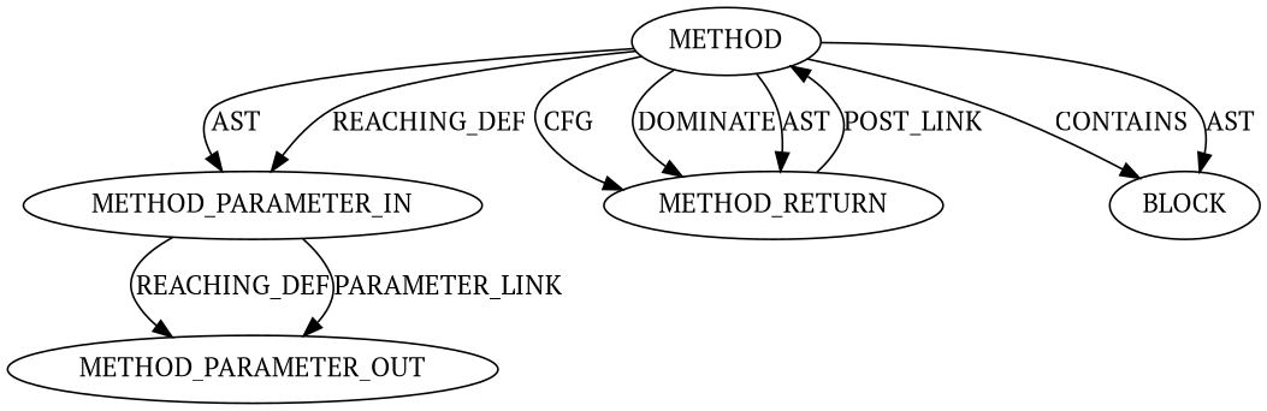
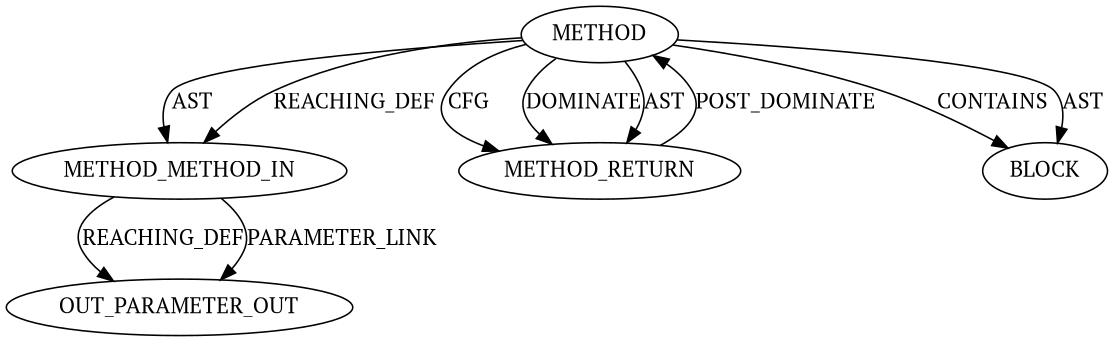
  digraph {
    fontname="PT Serif"
    node [CODE="<empty>" ORDER=1 fontname="PT Serif" EVALUATION_STRATEGY=BY_VALUE TYPE_FULL_NAME=ANY]
    edge [fontname="PT Serif"]
    n1 [AST_PARENT_FULL_NAME="<global>" AST_PARENT_TYPE=NAMESPACE_BLOCK FILENAME="<empty>" FULL_NAME=TCP_SKB_CB IS_EXTERNAL=true NAME=TCP_SKB_CB ORDER=0 label=METHOD EVALUATION_STRATEGY="" TYPE_FULL_NAME=""]
-   n2 [CODE=p1 INDEX=1 IS_VARIADIC=false NAME=p1 label=METHOD_PARAMETER_IN]
+   n2 [CODE=p1 INDEX=1 IS_VARIADIC=false NAME=p1 label=METHOD_METHOD_IN]
    n3 [CODE=RET ORDER=2 label=METHOD_RETURN]
    n4 [ARGUMENT_INDEX=1 label=BLOCK EVALUATION_STRATEGY=""]
-   n5 [CODE=p1 INDEX=1 IS_VARIADIC=false NAME=p1 label=METHOD_PARAMETER_OUT]
+   n5 [CODE=p1 INDEX=1 IS_VARIADIC=false NAME=p1 label=OUT_PARAMETER_OUT]
    n1 -> n2 [label=AST]
    n1 -> n2 [label=REACHING_DEF]
    n1 -> n3 [label=CFG]
    n1 -> n3 [label=DOMINATE]
    n1 -> n3 [label=AST]
    n1 -> n4 [label=CONTAINS]
    n1 -> n4 [label=AST]
    n2 -> n5 [VARIABLE=p1 label=REACHING_DEF]
    n2 -> n5 [label=PARAMETER_LINK]
-   n3 -> n1 [label=POST_LINK]
+   n3 -> n1 [label=POST_DOMINATE]
  }
